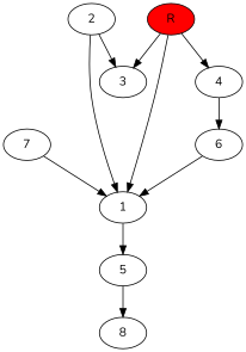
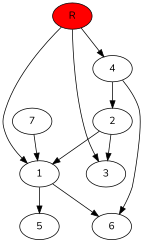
  digraph {
    fontname=Nunito
    node [fontname=Nunito]
    edge [fontname=Nunito]
    1
    5
-   8
    7
    2
    3
    4
    6
    R [fillcolor="#ff0000" style=filled]
    1 -> 5
-   5 -> 8
    7 -> 1
    2 -> 1
    2 -> 3
+   4 -> 2
    4 -> 6
-   6 -> 1
+   1 -> 6
    R -> 1
    R -> 3
    R -> 4
  }
